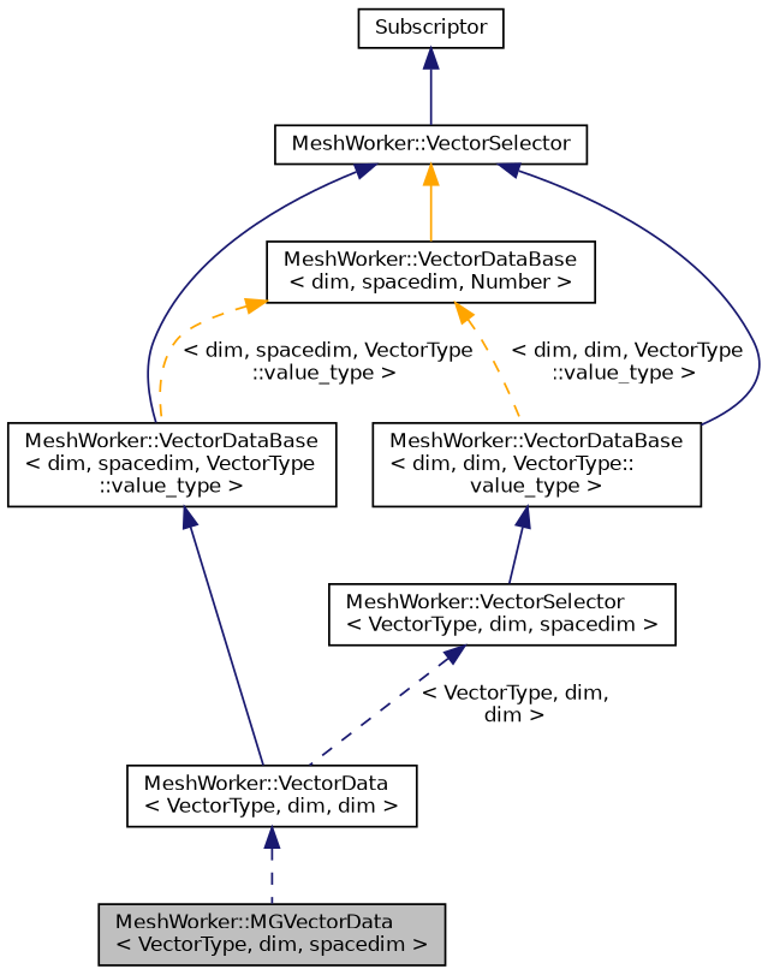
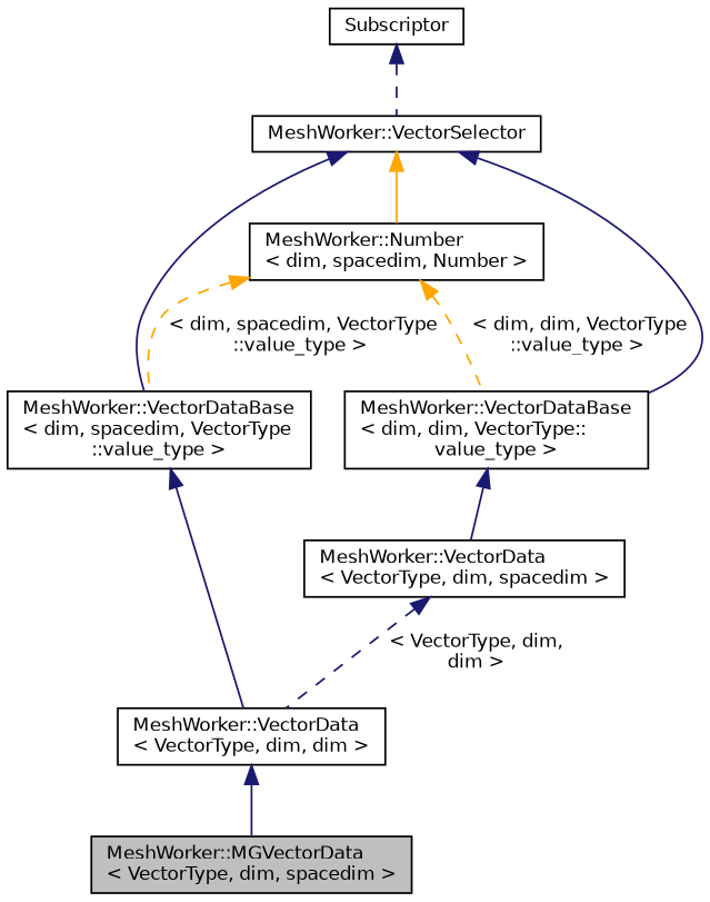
  digraph {
    rankdir=TB
    node [color=black fillcolor=white fontname=Helvetica fontsize=10 shape=record style=filled]
    edge [color=midnightblue dir=back fontname=Helvetica fontsize=10 labelfontname=Helvetica labelfontsize=10 style=solid]
    n1 [fillcolor=grey75 fontcolor=black height=0.2 label="MeshWorker::MGVectorData\l\< VectorType, dim, spacedim \>" width=0.4]
    n2 [height=0.2 label="MeshWorker::VectorData\l\< VectorType, dim, dim \>" width=0.4]
    n3 [height=0.2 label="MeshWorker::VectorDataBase\l\< dim, spacedim, VectorType\l::value_type \>" width=0.4]
    n4 [height=0.2 label="MeshWorker::VectorSelector" width=0.4]
-   n5 [height=0.2 label="MeshWorker::VectorDataBase\l\< dim, spacedim, Number \>" width=0.4]
+   n5 [height=0.2 label="MeshWorker::Number\l\< dim, spacedim, Number \>" width=0.4]
    n6 [height=0.2 label="MeshWorker::VectorDataBase\l\< dim, dim, VectorType::\lvalue_type \>" width=0.4]
-   n7 [height=0.2 label="MeshWorker::VectorSelector\l\< VectorType, dim, spacedim \>" width=0.4]
+   n7 [height=0.2 label="MeshWorker::VectorData\l\< VectorType, dim, spacedim \>" width=0.4]
    n8 [height=0.2 label=Subscriptor width=0.4]
-   n2 -> n1 [style=dashed]
+   n2 -> n1
    n3 -> n2
    n4 -> n3
    n4 -> n5 [color=orange]
    n4 -> n6
    n5 -> n3 [color=orange label=" \< dim, spacedim, VectorType\l::value_type \>" style=dashed]
    n5 -> n6 [color=orange label=" \< dim, dim, VectorType\l::value_type \>" style=dashed]
    n6 -> n7
    n7 -> n2 [label=" \< VectorType, dim,\l dim \>" style=dashed]
-   n8 -> n4
+   n8 -> n4 [style=dashed]
  }
